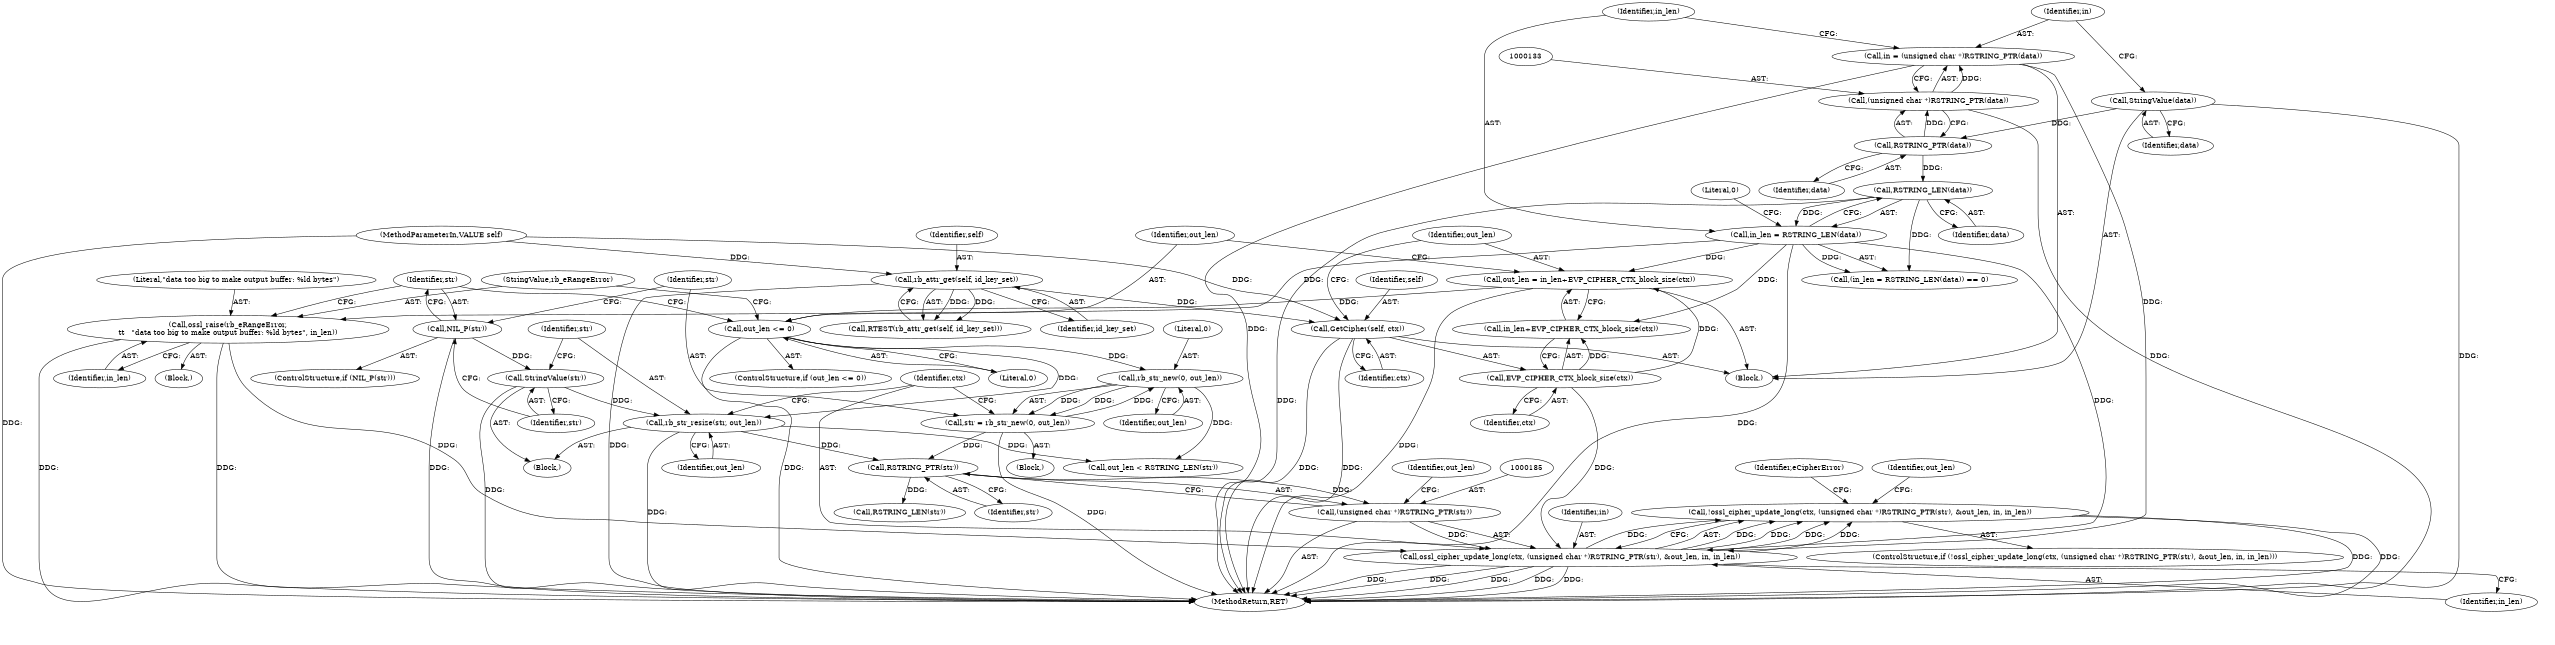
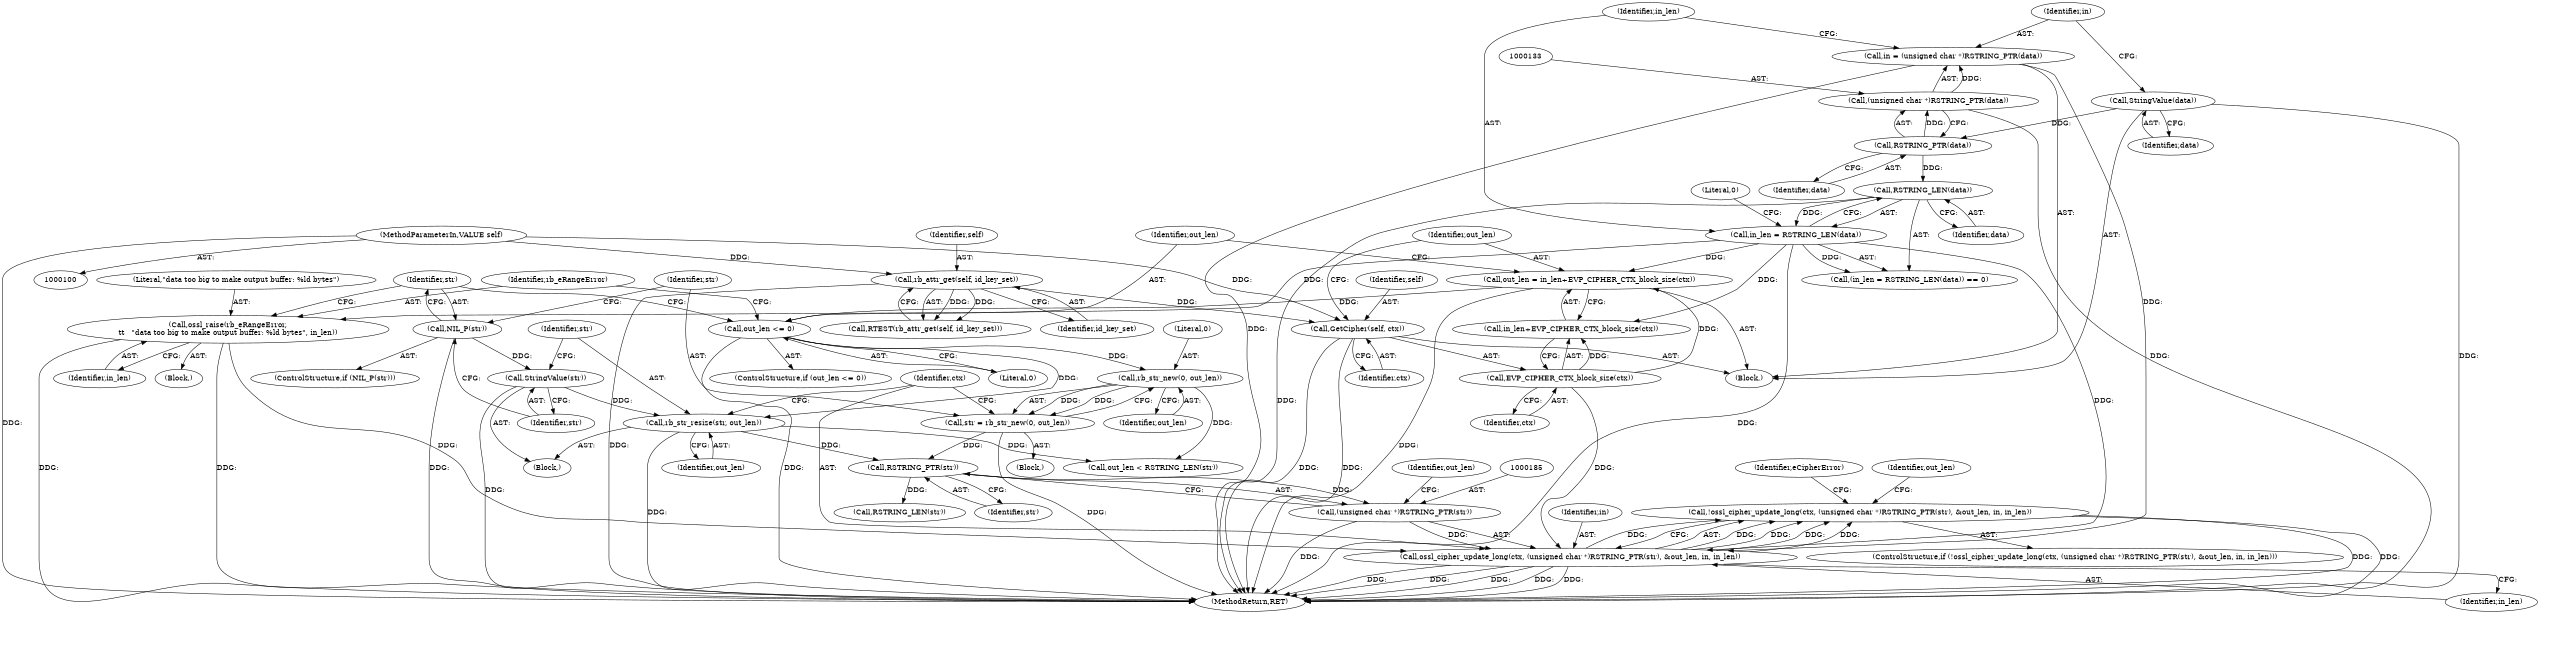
  digraph {
    n1 [label="(Call,!ossl_cipher_update_long(ctx, (unsigned char *)RSTRING_PTR(str), &out_len, in, in_len))"]
    n2 [label="(Call,ossl_cipher_update_long(ctx, (unsigned char *)RSTRING_PTR(str), &out_len, in, in_len))"]
    n3 [label="(ControlStructure,if (!ossl_cipher_update_long(ctx, (unsigned char *)RSTRING_PTR(str), &out_len, in, in_len)))"]
    n4 [label="(MethodReturn,RET)"]
    n5 [label="(Identifier,in_len)"]
    n6 [label="(Call,EVP_CIPHER_CTX_block_size(ctx))"]
    n7 [label="(Call,out_len = in_len+EVP_CIPHER_CTX_block_size(ctx))"]
    n8 [label="(Identifier,ctx)"]
    n9 [label="(Call,in_len+EVP_CIPHER_CTX_block_size(ctx))"]
    n10 [label="(Block,)"]
    n11 [label="(Call,out_len <= 0)"]
    n12 [label="(Call,GetCipher(self, ctx))"]
    n13 [label="(Identifier,ctx)"]
    n14 [label="(Call,rb_attr_get(self, id_key_set))"]
    n15 [label="(Call,RTEST(rb_attr_get(self, id_key_set)))"]
    n16 [label="(Identifier,id_key_set)"]
    n17 [label="(MethodParameterIn,VALUE self)"]
+   1000100
    n19 [label="(Call,(unsigned char *)RSTRING_PTR(str))"]
    n20 [label="(Call,RSTRING_PTR(str))"]
    n21 [label="(Call,RSTRING_LEN(str))"]
    n22 [label="(Identifier,str)"]
    n23 [label="(Call,rb_str_resize(str, out_len))"]
    n24 [label="(Call,out_len < RSTRING_LEN(str))"]
    n25 [label="(Block,)"]
    n26 [label="(Identifier,out_len)"]
    n27 [label="(Call,StringValue(str))"]
    n28 [label="(Identifier,str)"]
    n29 [label="(Call,NIL_P(str))"]
    n30 [label="(ControlStructure,if (NIL_P(str)))"]
    n31 [label="(Identifier,str)"]
    n32 [label="(Call,ossl_raise(rb_eRangeError,\n\t\t   \"data too big to make output buffer: %ld bytes\", in_len))"]
    n33 [label="(Call,rb_str_new(0, out_len))"]
    n34 [label="(ControlStructure,if (out_len <= 0))"]
    n35 [label="(Literal,0)"]
    n36 [label="(Call,str = rb_str_new(0, out_len))"]
    n37 [label="(Identifier,out_len)"]
    n38 [label="(Call,in_len = RSTRING_LEN(data))"]
    n39 [label="(Call,RSTRING_LEN(data))"]
    n40 [label="(Call,(in_len = RSTRING_LEN(data)) == 0)"]
    n41 [label="(Identifier,data)"]
    n42 [label="(Identifier,in_len)"]
    n43 [label="(Block,)"]
    n44 [label="(Call,RSTRING_PTR(data))"]
    n45 [label="(Call,(unsigned char *)RSTRING_PTR(data))"]
    n46 [label="(Identifier,data)"]
    n47 [label="(Call,in = (unsigned char *)RSTRING_PTR(data))"]
    n48 [label="(Call,StringValue(data))"]
    n49 [label="(Identifier,data)"]
    n50 [label="(Block,)"]
    n51 [label="(Identifier,out_len)"]
-   n52 [label="(StringValue,rb_eRangeError)"]
+   n52 [label="(Identifier,rb_eRangeError)"]
    n53 [label="(Identifier,str)"]
    n54 [label="(Identifier,out_len)"]
    n55 [label="(Literal,0)"]
    n56 [label="(Identifier,in)"]
    n57 [label="(Identifier,out_len)"]
    n58 [label="(Identifier,out_len)"]
    n59 [label="(Identifier,str)"]
    n60 [label="(Identifier,self)"]
    n61 [label="(Literal,0)"]
    n62 [label="(Identifier,ctx)"]
    n63 [label="(Literal,\"data too big to make output buffer: %ld bytes\")"]
    n64 [label="(Identifier,in)"]
    n65 [label="(Identifier,eCipherError)"]
    n66 [label="(Identifier,in_len)"]
    n67 [label="(Identifier,self)"]
    1000185
    1000133
    n1 -> n2 [label="CFG: "]
    n1 -> n3 [label="AST: "]
    n1 -> n4 [label="DDG: "]
    n1 -> n4 [label="DDG: "]
    n2 -> n1 [label="AST: "]
    n2 -> n1 [label="DDG: "]
    n2 -> n1 [label="DDG: "]
    n2 -> n1 [label="DDG: "]
    n2 -> n1 [label="DDG: "]
    n2 -> n1 [label="DDG: "]
    n2 -> n4 [label="DDG: "]
    n2 -> n4 [label="DDG: "]
    n2 -> n4 [label="DDG: "]
    n2 -> n4 [label="DDG: "]
    n2 -> n4 [label="DDG: "]
    n2 -> n5 [label="CFG: "]
    n5 -> n2 [label="AST: "]
    n6 -> n2 [label="DDG: "]
    n6 -> n7 [label="DDG: "]
    n6 -> n8 [label="CFG: "]
    n6 -> n9 [label="AST: "]
    n6 -> n9 [label="DDG: "]
    n7 -> n4 [label="DDG: "]
    n7 -> n9 [label="CFG: "]
    n7 -> n10 [label="AST: "]
    n7 -> n11 [label="DDG: "]
    n8 -> n6 [label="AST: "]
    n9 -> n6 [label="CFG: "]
    n9 -> n7 [label="AST: "]
    n11 -> n4 [label="DDG: "]
    n11 -> n23 [label="DDG: "]
    n11 -> n33 [label="DDG: "]
    n11 -> n34 [label="AST: "]
    n11 -> n35 [label="CFG: "]
    n12 -> n4 [label="DDG: "]
    n12 -> n4 [label="DDG: "]
    n12 -> n6 [label="AST: "]
    n12 -> n10 [label="AST: "]
    n12 -> n13 [label="CFG: "]
    n13 -> n12 [label="AST: "]
    n14 -> n4 [label="DDG: "]
    n14 -> n12 [label="DDG: "]
    n14 -> n15 [label="AST: "]
    n14 -> n15 [label="DDG: "]
    n14 -> n15 [label="DDG: "]
    n14 -> n16 [label="CFG: "]
    n15 -> n14 [label="CFG: "]
    n16 -> n14 [label="AST: "]
    n17 -> n4 [label="DDG: "]
    n17 -> n12 [label="DDG: "]
    n17 -> n14 [label="DDG: "]
+   n17 -> 1000100 [label="AST: "]
    n19 -> n2 [label="AST: "]
    n19 -> n2 [label="DDG: "]
-   n19 -> n4 [label="AST: "]
+   n19 -> n4 [label="DDG: "]
    n19 -> n20 [label="CFG: "]
    n20 -> n19 [label="AST: "]
    n20 -> n19 [label="DDG: "]
    n20 -> n21 [label="DDG: "]
    n20 -> n22 [label="CFG: "]
    n22 -> n20 [label="AST: "]
    n23 -> n4 [label="DDG: "]
    n23 -> n20 [label="DDG: "]
    n23 -> n24 [label="DDG: "]
    n23 -> n25 [label="AST: "]
    n23 -> n26 [label="CFG: "]
    n26 -> n23 [label="AST: "]
    n27 -> n4 [label="DDG: "]
    n27 -> n23 [label="DDG: "]
    n27 -> n25 [label="AST: "]
    n27 -> n28 [label="CFG: "]
    n28 -> n27 [label="AST: "]
    n28 -> n29 [label="CFG: "]
    n29 -> n4 [label="DDG: "]
    n29 -> n27 [label="DDG: "]
    n29 -> n30 [label="AST: "]
    n29 -> n31 [label="CFG: "]
    n31 -> n11 [label="CFG: "]
    n31 -> n29 [label="AST: "]
    n31 -> n32 [label="CFG: "]
    n32 -> n2 [label="DDG: "]
    n32 -> n4 [label="DDG: "]
    n32 -> n4 [label="DDG: "]
    n32 -> n42 [label="CFG: "]
    n32 -> n43 [label="AST: "]
    n33 -> n24 [label="DDG: "]
    n33 -> n36 [label="AST: "]
    n33 -> n36 [label="DDG: "]
    n33 -> n36 [label="DDG: "]
    n33 -> n37 [label="CFG: "]
    n35 -> n11 [label="AST: "]
    n36 -> n4 [label="DDG: "]
    n36 -> n20 [label="DDG: "]
-   n36 -> n33 [label="DDG: "]
+   n36 -> n33 [label="CFG: "]
    n36 -> n50 [label="AST: "]
    n37 -> n33 [label="AST: "]
    n38 -> n2 [label="DDG: "]
    n38 -> n4 [label="DDG: "]
    n38 -> n7 [label="DDG: "]
    n38 -> n9 [label="DDG: "]
    n38 -> n32 [label="DDG: "]
    n38 -> n39 [label="CFG: "]
    n38 -> n40 [label="AST: "]
    n38 -> n40 [label="DDG: "]
    n39 -> n4 [label="DDG: "]
    n39 -> n38 [label="AST: "]
    n39 -> n38 [label="DDG: "]
-   n39 -> n40 [label="DDG: "]
+   n39 -> n40 [label="AST: "]
    n39 -> n41 [label="CFG: "]
    n41 -> n39 [label="AST: "]
    n42 -> n32 [label="AST: "]
    n44 -> n39 [label="DDG: "]
    n44 -> n45 [label="AST: "]
    n44 -> n45 [label="DDG: "]
    n44 -> n46 [label="CFG: "]
    n45 -> n4 [label="DDG: "]
    n45 -> n44 [label="CFG: "]
    n45 -> n47 [label="AST: "]
    n45 -> n47 [label="DDG: "]
    n46 -> n44 [label="AST: "]
    n47 -> n2 [label="DDG: "]
    n47 -> n4 [label="DDG: "]
    n47 -> n10 [label="AST: "]
-   n47 -> n45 [label="CFG: "]
    n48 -> n4 [label="DDG: "]
    n48 -> n10 [label="AST: "]
    n48 -> n44 [label="DDG: "]
    n48 -> n49 [label="CFG: "]
    n49 -> n48 [label="AST: "]
    n51 -> n19 [label="CFG: "]
    n52 -> n11 [label="CFG: "]
    n52 -> n32 [label="AST: "]
    n53 -> n23 [label="AST: "]
    n53 -> n27 [label="CFG: "]
    n54 -> n7 [label="CFG: "]
    n54 -> n11 [label="AST: "]
    n55 -> n33 [label="AST: "]
    n56 -> n47 [label="AST: "]
    n56 -> n48 [label="CFG: "]
    n57 -> n1 [label="CFG: "]
    n58 -> n7 [label="AST: "]
    n58 -> n12 [label="CFG: "]
    n59 -> n29 [label="CFG: "]
    n59 -> n36 [label="AST: "]
    n60 -> n14 [label="AST: "]
    n61 -> n38 [label="CFG: "]
    n62 -> n2 [label="AST: "]
    n62 -> n23 [label="CFG: "]
    n62 -> n36 [label="CFG: "]
    n63 -> n32 [label="AST: "]
    n64 -> n2 [label="AST: "]
    n65 -> n1 [label="CFG: "]
    n66 -> n38 [label="AST: "]
    n66 -> n47 [label="CFG: "]
    n67 -> n12 [label="AST: "]
    1000185 -> n19 [label="AST: "]
    1000133 -> n45 [label="AST: "]
  }
